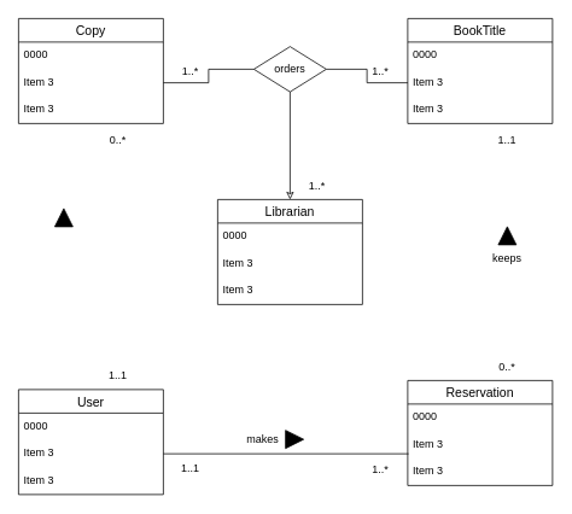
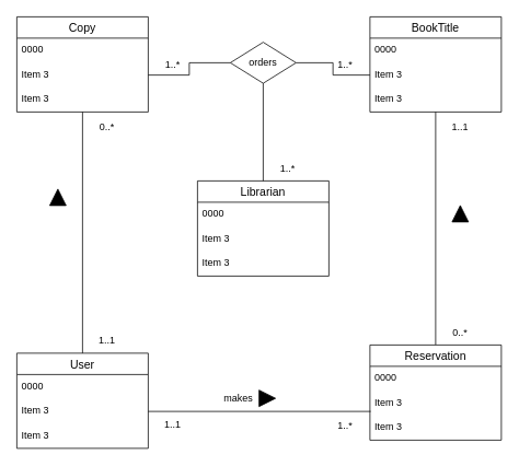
  <mxCell id="0" />
  <mxCell id="1" parent="0" />
  <mxCell id="2" value="Librarian" style="swimlane;fontStyle=0;childLayout=stackLayout;horizontal=1;startSize=26;horizontalStack=0;resizeParent=1;resizeParentMax=0;resizeLast=0;collapsible=1;marginBottom=0;align=center;fontSize=14;" parent="1" vertex="1"><mxGeometry x="240" y="220" width="160" height="116" as="geometry" /></mxCell>
  <mxCell id="3" value="0000" style="text;strokeColor=none;fillColor=none;spacingLeft=4;spacingRight=4;overflow=hidden;rotatable=0;points=[[0,0.5],[1,0.5]];portConstraint=eastwest;fontSize=12;" parent="2" vertex="1"><mxGeometry y="26" width="160" height="30" as="geometry" /></mxCell>
  <mxCell id="4" value="Item 3" style="text;strokeColor=none;fillColor=none;spacingLeft=4;spacingRight=4;overflow=hidden;rotatable=0;points=[[0,0.5],[1,0.5]];portConstraint=eastwest;fontSize=12;" parent="2" vertex="1"><mxGeometry y="56" width="160" height="30" as="geometry" /></mxCell>
  <mxCell id="5" value="Item 3" style="text;strokeColor=none;fillColor=none;spacingLeft=4;spacingRight=4;overflow=hidden;rotatable=0;points=[[0,0.5],[1,0.5]];portConstraint=eastwest;fontSize=12;" parent="2" vertex="1"><mxGeometry y="86" width="160" height="30" as="geometry" /></mxCell>
  <mxCell id="6" value="BookTitle" style="swimlane;fontStyle=0;childLayout=stackLayout;horizontal=1;startSize=26;horizontalStack=0;resizeParent=1;resizeParentMax=0;resizeLast=0;collapsible=1;marginBottom=0;align=center;fontSize=14;" parent="1" vertex="1"><mxGeometry x="450" y="20" width="160" height="116" as="geometry" /></mxCell>
  <mxCell id="7" value="0000" style="text;strokeColor=none;fillColor=none;spacingLeft=4;spacingRight=4;overflow=hidden;rotatable=0;points=[[0,0.5],[1,0.5]];portConstraint=eastwest;fontSize=12;" parent="6" vertex="1"><mxGeometry y="26" width="160" height="30" as="geometry" /></mxCell>
  <mxCell id="8" value="Item 3" style="text;strokeColor=none;fillColor=none;spacingLeft=4;spacingRight=4;overflow=hidden;rotatable=0;points=[[0,0.5],[1,0.5]];portConstraint=eastwest;fontSize=12;" parent="6" vertex="1"><mxGeometry y="56" width="160" height="30" as="geometry" /></mxCell>
  <mxCell id="9" value="Item 3" style="text;strokeColor=none;fillColor=none;spacingLeft=4;spacingRight=4;overflow=hidden;rotatable=0;points=[[0,0.5],[1,0.5]];portConstraint=eastwest;fontSize=12;" parent="6" vertex="1"><mxGeometry y="86" width="160" height="30" as="geometry" /></mxCell>
+ <mxCell id="10" style="edgeStyle=orthogonalEdgeStyle;rounded=0;orthogonalLoop=1;jettySize=auto;html=1;entryX=0.5;entryY=0;entryDx=0;entryDy=0;endArrow=none;endFill=0;" parent="1" source="11" target="19" edge="1"><mxGeometry relative="1" as="geometry" /></mxCell>
  <mxCell id="11" value="Copy" style="swimlane;fontStyle=0;childLayout=stackLayout;horizontal=1;startSize=26;horizontalStack=0;resizeParent=1;resizeParentMax=0;resizeLast=0;collapsible=1;marginBottom=0;align=center;fontSize=14;" parent="1" vertex="1"><mxGeometry x="20" y="20" width="160" height="116" as="geometry" /></mxCell>
  <mxCell id="12" value="0000" style="text;strokeColor=none;fillColor=none;spacingLeft=4;spacingRight=4;overflow=hidden;rotatable=0;points=[[0,0.5],[1,0.5]];portConstraint=eastwest;fontSize=12;" parent="11" vertex="1"><mxGeometry y="26" width="160" height="30" as="geometry" /></mxCell>
  <mxCell id="13" value="Item 3" style="text;strokeColor=none;fillColor=none;spacingLeft=4;spacingRight=4;overflow=hidden;rotatable=0;points=[[0,0.5],[1,0.5]];portConstraint=eastwest;fontSize=12;" parent="11" vertex="1"><mxGeometry y="56" width="160" height="30" as="geometry" /></mxCell>
  <mxCell id="14" value="Item 3" style="text;strokeColor=none;fillColor=none;spacingLeft=4;spacingRight=4;overflow=hidden;rotatable=0;points=[[0,0.5],[1,0.5]];portConstraint=eastwest;fontSize=12;" parent="11" vertex="1"><mxGeometry y="86" width="160" height="30" as="geometry" /></mxCell>
- <mxCell id="15" style="edgeStyle=orthogonalEdgeStyle;rounded=0;orthogonalLoop=1;jettySize=auto;html=1;entryX=0.5;entryY=0;entryDx=0;entryDy=0;endArrow=classic;endFill=0;" parent="1" source="16" target="2" edge="1"><mxGeometry relative="1" as="geometry" /></mxCell>
+ <mxCell id="15" style="edgeStyle=orthogonalEdgeStyle;rounded=0;orthogonalLoop=1;jettySize=auto;html=1;entryX=0.5;entryY=0;entryDx=0;entryDy=0;endArrow=none;endFill=0;" parent="1" source="16" target="2" edge="1"><mxGeometry relative="1" as="geometry" /></mxCell>
  <mxCell id="16" value="orders" style="rhombus;whiteSpace=wrap;html=1;strokeColor=default;fillColor=none;" parent="1" vertex="1"><mxGeometry x="280" y="51" width="80" height="50" as="geometry" /></mxCell>
  <mxCell id="17" style="edgeStyle=orthogonalEdgeStyle;rounded=0;orthogonalLoop=1;jettySize=auto;html=1;endArrow=none;endFill=0;" parent="1" source="13" target="16" edge="1"><mxGeometry relative="1" as="geometry" /></mxCell>
  <mxCell id="18" style="edgeStyle=orthogonalEdgeStyle;rounded=0;orthogonalLoop=1;jettySize=auto;html=1;entryX=1;entryY=0.5;entryDx=0;entryDy=0;endArrow=none;endFill=0;" parent="1" source="8" target="16" edge="1"><mxGeometry relative="1" as="geometry" /></mxCell>
  <mxCell id="19" value="User" style="swimlane;fontStyle=0;childLayout=stackLayout;horizontal=1;startSize=26;horizontalStack=0;resizeParent=1;resizeParentMax=0;resizeLast=0;collapsible=1;marginBottom=0;align=center;fontSize=14;" parent="1" vertex="1"><mxGeometry x="20" y="430" width="160" height="116" as="geometry" /></mxCell>
  <mxCell id="20" value="0000" style="text;strokeColor=none;fillColor=none;spacingLeft=4;spacingRight=4;overflow=hidden;rotatable=0;points=[[0,0.5],[1,0.5]];portConstraint=eastwest;fontSize=12;" parent="19" vertex="1"><mxGeometry y="26" width="160" height="30" as="geometry" /></mxCell>
  <mxCell id="21" value="Item 3" style="text;strokeColor=none;fillColor=none;spacingLeft=4;spacingRight=4;overflow=hidden;rotatable=0;points=[[0,0.5],[1,0.5]];portConstraint=eastwest;fontSize=12;" parent="19" vertex="1"><mxGeometry y="56" width="160" height="30" as="geometry" /></mxCell>
  <mxCell id="22" value="Item 3" style="text;strokeColor=none;fillColor=none;spacingLeft=4;spacingRight=4;overflow=hidden;rotatable=0;points=[[0,0.5],[1,0.5]];portConstraint=eastwest;fontSize=12;" parent="19" vertex="1"><mxGeometry y="86" width="160" height="30" as="geometry" /></mxCell>
+ <mxCell id="23" style="edgeStyle=orthogonalEdgeStyle;rounded=0;orthogonalLoop=1;jettySize=auto;html=1;endArrow=none;endFill=0;" parent="1" source="24" target="6" edge="1"><mxGeometry relative="1" as="geometry" /></mxCell>
  <mxCell id="24" value="Reservation" style="swimlane;fontStyle=0;childLayout=stackLayout;horizontal=1;startSize=26;horizontalStack=0;resizeParent=1;resizeParentMax=0;resizeLast=0;collapsible=1;marginBottom=0;align=center;fontSize=14;" parent="1" vertex="1"><mxGeometry x="450" y="420" width="160" height="116" as="geometry" /></mxCell>
  <mxCell id="25" value="0000" style="text;strokeColor=none;fillColor=none;spacingLeft=4;spacingRight=4;overflow=hidden;rotatable=0;points=[[0,0.5],[1,0.5]];portConstraint=eastwest;fontSize=12;" parent="24" vertex="1"><mxGeometry y="26" width="160" height="30" as="geometry" /></mxCell>
  <mxCell id="26" value="Item 3" style="text;strokeColor=none;fillColor=none;spacingLeft=4;spacingRight=4;overflow=hidden;rotatable=0;points=[[0,0.5],[1,0.5]];portConstraint=eastwest;fontSize=12;" parent="24" vertex="1"><mxGeometry y="56" width="160" height="30" as="geometry" /></mxCell>
  <mxCell id="27" value="Item 3" style="text;strokeColor=none;fillColor=none;spacingLeft=4;spacingRight=4;overflow=hidden;rotatable=0;points=[[0,0.5],[1,0.5]];portConstraint=eastwest;fontSize=12;" parent="24" vertex="1"><mxGeometry y="86" width="160" height="30" as="geometry" /></mxCell>
  <mxCell id="28" value="1..*" style="text;html=1;strokeColor=none;fillColor=none;align=center;verticalAlign=middle;whiteSpace=wrap;rounded=0;" parent="1" vertex="1"><mxGeometry x="180" y="63" width="60" height="30" as="geometry" /></mxCell>
  <mxCell id="29" value="1..*" style="text;html=1;strokeColor=none;fillColor=none;align=center;verticalAlign=middle;whiteSpace=wrap;rounded=0;" parent="1" vertex="1"><mxGeometry x="390" y="63" width="60" height="30" as="geometry" /></mxCell>
  <mxCell id="30" value="1..*" style="text;html=1;strokeColor=none;fillColor=none;align=center;verticalAlign=middle;whiteSpace=wrap;rounded=0;" parent="1" vertex="1"><mxGeometry x="320" y="190" width="60" height="30" as="geometry" /></mxCell>
- <mxCell id="31" value="keeps" style="text;html=1;strokeColor=none;fillColor=none;align=center;verticalAlign=middle;whiteSpace=wrap;rounded=0;" parent="1" vertex="1"><mxGeometry x="530" y="270" width="60" height="30" as="geometry" /></mxCell>
  <mxCell id="32" value="" style="triangle;whiteSpace=wrap;html=1;strokeColor=default;fillColor=#000000;direction=north;" parent="1" vertex="1"><mxGeometry x="550" y="250" width="20" height="20" as="geometry" /></mxCell>
  <mxCell id="33" value="1..1" style="text;html=1;strokeColor=none;fillColor=none;align=center;verticalAlign=middle;whiteSpace=wrap;rounded=0;" parent="1" vertex="1"><mxGeometry x="530" y="140" width="60" height="30" as="geometry" /></mxCell>
  <mxCell id="34" value="0..*" style="text;html=1;strokeColor=none;fillColor=none;align=center;verticalAlign=middle;whiteSpace=wrap;rounded=0;" parent="1" vertex="1"><mxGeometry x="530" y="390" width="60" height="30" as="geometry" /></mxCell>
  <mxCell id="35" style="edgeStyle=orthogonalEdgeStyle;rounded=0;orthogonalLoop=1;jettySize=auto;html=1;entryX=0.006;entryY=0.833;entryDx=0;entryDy=0;entryPerimeter=0;endArrow=none;endFill=0;" parent="1" source="21" target="26" edge="1"><mxGeometry relative="1" as="geometry" /></mxCell>
  <mxCell id="36" value="makes" style="text;html=1;strokeColor=none;fillColor=none;align=center;verticalAlign=middle;whiteSpace=wrap;rounded=0;" parent="1" vertex="1"><mxGeometry x="260" y="470" width="60" height="30" as="geometry" /></mxCell>
  <mxCell id="37" value="" style="triangle;whiteSpace=wrap;html=1;strokeColor=default;fillColor=#000000;direction=east;" parent="1" vertex="1"><mxGeometry x="315" y="475" width="20" height="20" as="geometry" /></mxCell>
  <mxCell id="38" value="1..*" style="text;html=1;strokeColor=none;fillColor=none;align=center;verticalAlign=middle;whiteSpace=wrap;rounded=0;" parent="1" vertex="1"><mxGeometry x="390" y="503" width="60" height="30" as="geometry" /></mxCell>
  <mxCell id="39" value="1..1" style="text;html=1;strokeColor=none;fillColor=none;align=center;verticalAlign=middle;whiteSpace=wrap;rounded=0;" parent="1" vertex="1"><mxGeometry x="180" y="502" width="60" height="30" as="geometry" /></mxCell>
  <mxCell id="40" value="" style="triangle;whiteSpace=wrap;html=1;strokeColor=default;fillColor=#000000;direction=north;" parent="1" vertex="1"><mxGeometry x="60" y="230" width="20" height="20" as="geometry" /></mxCell>
  <mxCell id="41" value="0..*" style="text;html=1;strokeColor=none;fillColor=none;align=center;verticalAlign=middle;whiteSpace=wrap;rounded=0;" parent="1" vertex="1"><mxGeometry x="100" y="140" width="60" height="30" as="geometry" /></mxCell>
  <mxCell id="42" value="1..1" style="text;html=1;strokeColor=none;fillColor=none;align=center;verticalAlign=middle;whiteSpace=wrap;rounded=0;" parent="1" vertex="1"><mxGeometry x="100" y="400" width="60" height="30" as="geometry" /></mxCell>
